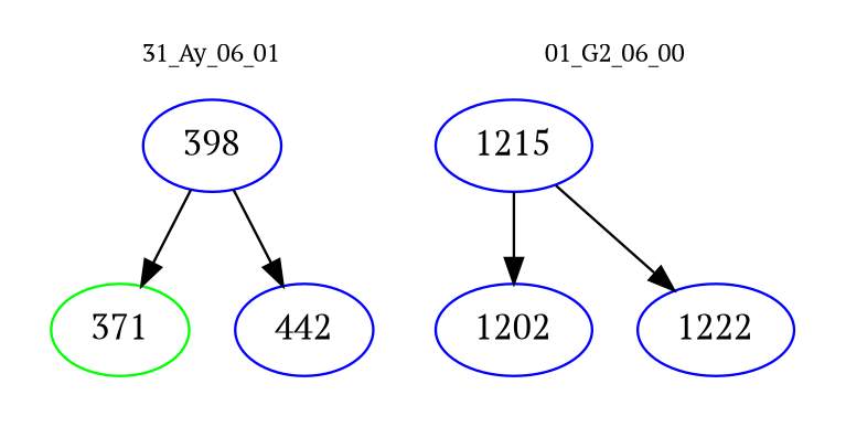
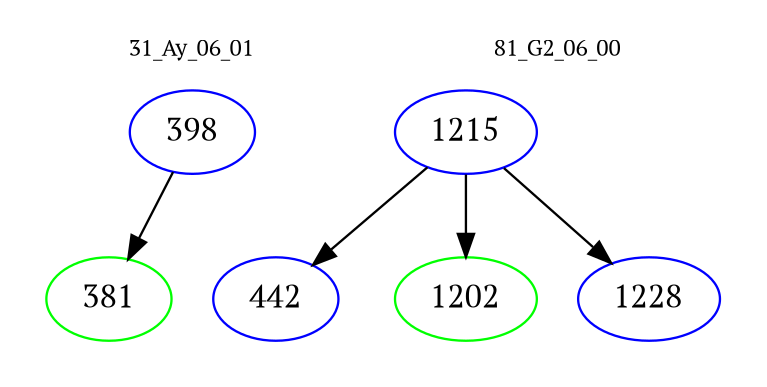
  digraph {
    fontname="PT Serif"
    node [color=blue fontname="PT Serif"]
    edge [color=black fontname="PT Serif"]
    n1 [label=398]
    n2 [label=442]
-   n3 [color=green label=371]
+   n3 [color=green label=381]
    n4 [label=1215]
-   n5 [label=1202]
-   n6 [label=1222]
+   n5 [color=green label=1202]
+   n6 [label=1228]
    subgraph cluster_1 {
      color=white
      fontsize=10
      label="31_Ay_06_01"
      n1
      n2
      n3
    }
    subgraph cluster_2 {
      color=white
      fontsize=10
-     label="01_G2_06_00"
+     label="81_G2_06_00"
      n4
      n5
      n6
    }
-   n1 -> n2
+   n4 -> n2
    n1 -> n3
    n4 -> n5
    n4 -> n6
  }
